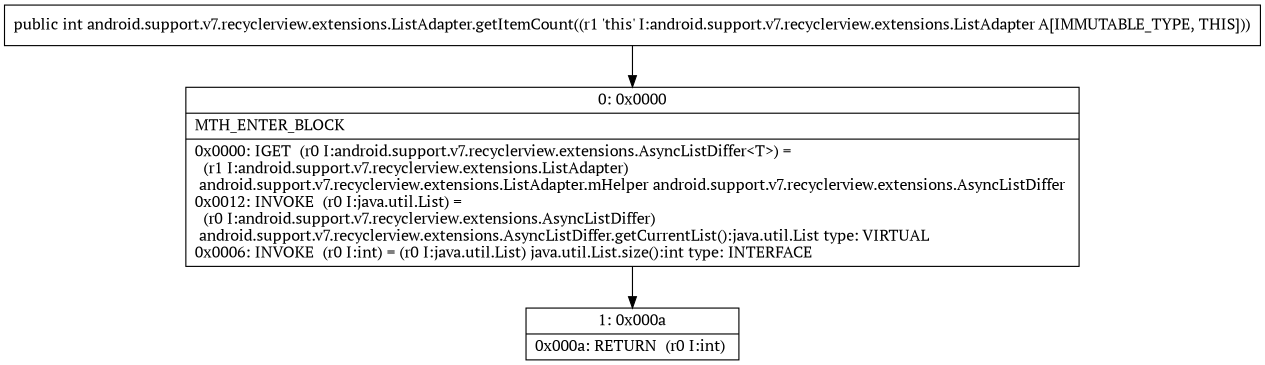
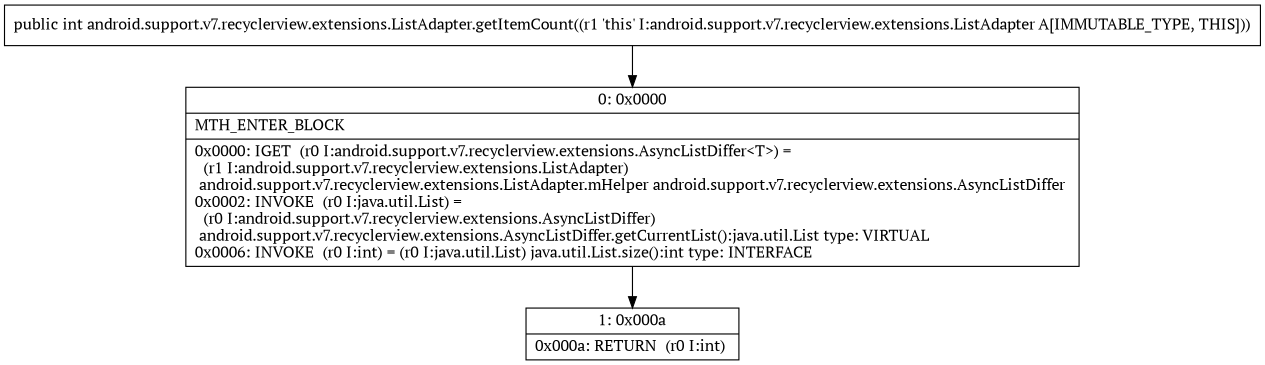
  digraph {
    fontname="PT Serif"
    node [shape=record fontname="PT Serif"]
    edge [fontname="PT Serif"]
-   n1 [label="{0\:\ 0x0000|MTH_ENTER_BLOCK\l|0x0000: IGET  (r0 I:android.support.v7.recyclerview.extensions.AsyncListDiffer\<T\>) = \l  (r1 I:android.support.v7.recyclerview.extensions.ListAdapter)\l android.support.v7.recyclerview.extensions.ListAdapter.mHelper android.support.v7.recyclerview.extensions.AsyncListDiffer \l0x0012: INVOKE  (r0 I:java.util.List) = \l  (r0 I:android.support.v7.recyclerview.extensions.AsyncListDiffer)\l android.support.v7.recyclerview.extensions.AsyncListDiffer.getCurrentList():java.util.List type: VIRTUAL \l0x0006: INVOKE  (r0 I:int) = (r0 I:java.util.List) java.util.List.size():int type: INTERFACE \l}"]
+   n1 [label="{0\:\ 0x0000|MTH_ENTER_BLOCK\l|0x0000: IGET  (r0 I:android.support.v7.recyclerview.extensions.AsyncListDiffer\<T\>) = \l  (r1 I:android.support.v7.recyclerview.extensions.ListAdapter)\l android.support.v7.recyclerview.extensions.ListAdapter.mHelper android.support.v7.recyclerview.extensions.AsyncListDiffer \l0x0002: INVOKE  (r0 I:java.util.List) = \l  (r0 I:android.support.v7.recyclerview.extensions.AsyncListDiffer)\l android.support.v7.recyclerview.extensions.AsyncListDiffer.getCurrentList():java.util.List type: VIRTUAL \l0x0006: INVOKE  (r0 I:int) = (r0 I:java.util.List) java.util.List.size():int type: INTERFACE \l}"]
    n2 [label="{1\:\ 0x000a|0x000a: RETURN  (r0 I:int) \l}"]
    n3 [label="{public int android.support.v7.recyclerview.extensions.ListAdapter.getItemCount((r1 'this' I:android.support.v7.recyclerview.extensions.ListAdapter A[IMMUTABLE_TYPE, THIS])) }"]
    n1 -> n2
    n3 -> n1
  }
